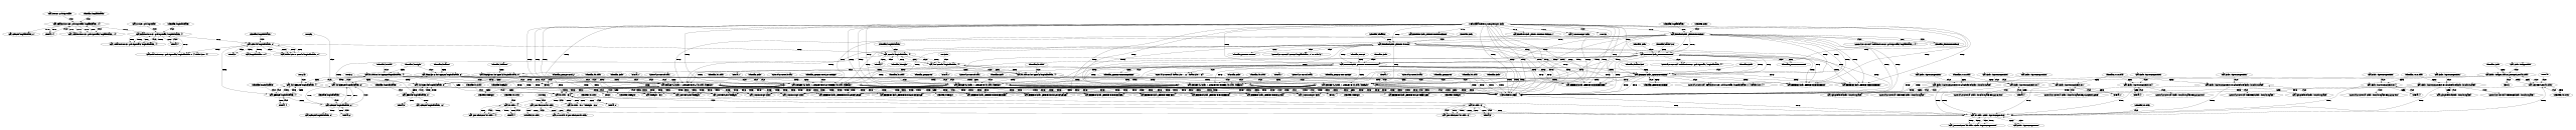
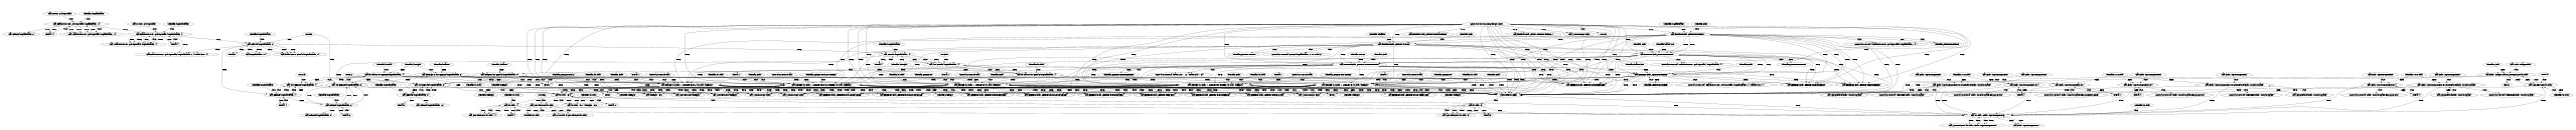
  digraph {
    n1 [label="(Call,cinfo->image_width = (JDIMENSION)biWidth)"]
    n2 [label="(Call,(JDIMENSION)biWidth)"]
    n3 [label="(MethodReturn,RET)"]
    n4 [label="(Block,)"]
    n5 [label="(Identifier,biWidth)"]
    n6 [label="(Call,biWidth * cinfo->input_components)"]
    n7 [label="(Call,(JDIMENSION)(biWidth * cinfo->input_components))"]
    n8 [label="(Call,cinfo->input_components)"]
    n9 [label="(Call,(JDIMENSION)biWidth)"]
    n10 [label="(Call,row_width = (JDIMENSION)biWidth)"]
    n11 [label="(Identifier,biWidth)"]
    n12 [label="(Call,biWidth <= 0)"]
    n13 [label="(Call,biWidth * 4)"]
    n14 [label="(Literal,0)"]
    n15 [label="(Call,biWidth <= 0 || biHeight <= 0)"]
    n16 [label="(Call,(JDIMENSION)(biWidth * 4))"]
    n17 [label="(Literal,4)"]
    n18 [label="(Call,biWidth * 3)"]
    n19 [label="(Call,(JDIMENSION)(biWidth * 3))"]
    n20 [label="(Literal,3)"]
    n21 [label="(Call,TRACEMS2(cinfo, 1, JTRC_BMP_OS2, biWidth, biHeight))"]
    n22 [label="(Call,(j_common_ptr)cinfo)"]
    n23 [label="(Call,ERREXIT(cinfo, JERR_BAD_IN_COLORSPACE))"]
    n24 [label="(Call,ERREXIT(cinfo, JERR_BAD_IN_COLORSPACE))"]
    n25 [label="(Call,(JDIMENSION)biHeight)"]
    n26 [label="(Call,(JDIMENSION)biHeight)"]
    n27 [label="(Call,(j_common_ptr)cinfo)"]
    n28 [label="(Call,ERREXIT(cinfo, JERR_BMP_BADDEPTH))"]
    n29 [label="(Call,biHeight <= 0)"]
    n30 [label="(Call,ERREXIT(cinfo, JERR_BMP_BADHEADER))"]
    n31 [label="(Call,ERREXIT(cinfo, JERR_BMP_BADPLANES))"]
    n32 [label="(Call,ERREXIT(cinfo, JERR_BMP_BADCMAP))"]
    n33 [label="(Identifier,biHeight)"]
    n34 [label="(Block,)"]
    n35 [label="(Call,ERREXIT(cinfo, JERR_BAD_IN_COLORSPACE))"]
    n36 [label="(Call,ERREXIT(cinfo, JERR_BMP_EMPTY))"]
    n37 [label="(Call,(j_common_ptr)cinfo)"]
    n38 [label="(Call,ERREXIT(cinfo, JERR_BMP_NOT))"]
    n39 [label="(Call,ERREXIT(cinfo, JERR_INPUT_EOF))"]
    n40 [label="(Call,ERREXIT(cinfo, JERR_BMP_BADHEADER))"]
    n41 [label="(Call,ERREXIT(cinfo, JERR_INPUT_EOF))"]
    n42 [label="(Call,TRACEMS2(cinfo, 1, JTRC_BMP, biWidth, biHeight))"]
    n43 [label="(Call,TRACEMS2(cinfo, 1, JTRC_BMP, biWidth, biHeight))"]
    n44 [label="(Call,TRACEMS2(cinfo, 1, JTRC_BMP_MAPPED, biWidth, biHeight))"]
    n45 [label="(Call,TRACEMS2(cinfo, 1, JTRC_BMP_OS2_MAPPED, biWidth, biHeight))"]
    n46 [label="(ControlStructure,if (GET_2B(bmpfileheader, 0) != 0x4D42))"]
    n47 [label="(Call,ERREXIT(cinfo, JERR_BMP_BADDEPTH))"]
    n48 [label="(Call,ERREXIT(cinfo, JERR_BMP_BADHEADER))"]
    n49 [label="(Call,ERREXIT(cinfo, JERR_BMP_BADDEPTH))"]
    n50 [label="(Identifier,JERR_BMP_NOT)"]
    n51 [label="(ControlStructure,if (!ReadOK(source->pub.input_file, bmpinfoheader + 4, headerSize - 4)))"]
    n52 [label="(Identifier,JERR_INPUT_EOF)"]
    n53 [label="(Identifier,JERR_BMP_BADHEADER)"]
    n54 [label="(ControlStructure,if (headerSize < 12 || headerSize > 64))"]
    n55 [label="(Identifier,JERR_INPUT_EOF)"]
    n56 [label="(ControlStructure,if (!ReadOK(source->pub.input_file, bmpinfoheader, 4)))"]
    n57 [label="(Call,ERREXIT(cinfo, JERR_BMP_COMPRESSED))"]
    n58 [label="(Block,)"]
    n59 [label="(Identifier,biHeight)"]
    n60 [label="(Identifier,biHeight)"]
    n61 [label="(Identifier,biHeight)"]
    n62 [label="(Identifier,biHeight)"]
    n63 [label="(Call,ERREXIT(cinfo, JERR_INPUT_EOF))"]
    n64 [label="(ControlStructure,if (!ReadOK(source->pub.input_file, bmpfileheader, 14)))"]
    n65 [label="(Identifier,JERR_INPUT_EOF)"]
-   n66 [label="(MethodParameterIn,j_compress_ptr cinfo)"]
+   n66 [label="(ControlStructure,j_compress_ptr cinfo)"]
    n67 [label="(Call,ERREXIT(cinfo, JERR_BMP_BADDEPTH))"]
    n68 [label="(Call,ERREXIT(cinfo, JERR_WIDTH_OVERFLOW))"]
    n69 [label="(Call,(j_common_ptr)cinfo)"]
    1000132
    n71 [label="(Call,biWidth = (int)GET_2B(bmpinfoheader, 4))"]
    n72 [label="(Call,(int)GET_2B(bmpinfoheader, 4))"]
    n73 [label="(Block,)"]
    n74 [label="(Call,GET_2B(bmpinfoheader, 4))"]
    n75 [label="(Call,GET_2B(bmpinfoheader, 6))"]
    n76 [label="(Literal,4)"]
    n77 [label="(Call,(int)GET_2B(bmpinfoheader, 6))"]
    n78 [label="(Call,GET_2B(bmpinfoheader, 8))"]
    n79 [label="(Literal,6)"]
    n80 [label="(Call,GET_4B(bmpinfoheader, 0))"]
    n81 [label="(Call,GET_4B(bmpinfoheader, 4))"]
    n82 [label="(Literal,0)"]
    n83 [label="(Call,bmpinfoheader + 4)"]
    n84 [label="(Call,ReadOK(source->pub.input_file, bmpinfoheader + 4, headerSize - 4))"]
    n85 [label="(Call,headerSize = GET_4B(bmpinfoheader, 0))"]
    n86 [label="(Call,(int)GET_4B(bmpinfoheader, 4))"]
    n87 [label="(Call,GET_4B(bmpinfoheader, 8))"]
    n88 [label="(Literal,4)"]
    n89 [label="(Call,ReadOK(source->pub.input_file, bmpinfoheader, 4))"]
    n90 [label="(Call,!ReadOK(source->pub.input_file, bmpinfoheader, 4))"]
    n91 [label="(Literal,4)"]
    n92 [label="(Call,ReadOK(source->pub.input_file, bmpfileheader, 14))"]
    n93 [label="(Call,GET_2B(bmpfileheader, 0))"]
    n94 [label="(Call,!ReadOK(source->pub.input_file, bmpfileheader, 14))"]
    n95 [label="(Literal,14)"]
    n96 [label="(Call,biHeight = (int)GET_2B(bmpinfoheader, 6))"]
    n97 [label="(Call,biWidth = (int)GET_4B(bmpinfoheader, 4))"]
    n98 [label="(Call,(int)GET_4B(bmpinfoheader, 8))"]
    n99 [label="(Literal,8)"]
    n100 [label="(Call,GET_2B(bmpinfoheader, 12))"]
-   n101 [label="(Call,biHeight = (int)GET_4B(bmpinfoheader, 8))"]
+   n101 [label="(Call,image = (int)GET_4B(bmpinfoheader, 8))"]
    n102 [label="(Call,cinfo->input_components = 4)"]
    n103 [label="(ControlStructure,if (cinfo->in_color_space == JCS_CMYK))"]
    n104 [label="(Literal,4)"]
    n105 [label="(Call,cinfo->input_components = 1)"]
    n106 [label="(ControlStructure,if (cinfo->in_color_space == JCS_GRAYSCALE))"]
    n107 [label="(Literal,1)"]
    n108 [label="(Call,cinfo->input_components = rgb_pixelsize[cinfo->in_color_space])"]
    n109 [label="(ControlStructure,if (IsExtRGB(cinfo->in_color_space)))"]
    n110 [label="(Call,rgb_pixelsize[cinfo->in_color_space])"]
    n111 [label="(Call,cinfo->input_components = rgb_pixelsize[cinfo->in_color_space])"]
    n112 [label="(ControlStructure,if (IsExtRGB(cinfo->in_color_space)))"]
    n113 [label="(Call,rgb_pixelsize[cinfo->in_color_space])"]
    n114 [label="(Call,cinfo->input_components = 4)"]
    n115 [label="(ControlStructure,if (cinfo->in_color_space == JCS_CMYK))"]
    n116 [label="(Literal,4)"]
    n117 [label="(Call,cinfo->input_components = 4)"]
    n118 [label="(ControlStructure,if (cinfo->in_color_space == JCS_CMYK))"]
    n119 [label="(Literal,4)"]
    n120 [label="(Call,cinfo->input_components = rgb_pixelsize[cinfo->in_color_space])"]
    n121 [label="(ControlStructure,if (IsExtRGB(cinfo->in_color_space)))"]
    n122 [label="(Call,rgb_pixelsize[cinfo->in_color_space])"]
    n123 [label="(Call,cinfo->input_components)"]
    n124 [label="(Call,source->pub.input_file)"]
    n125 [label="(Call,cinfo->input_components)"]
    n126 [label="(Identifier,JTRC_BMP)"]
    n127 [label="(Identifier,cinfo)"]
    n128 [label="(Literal,1)"]
    n129 [label="(Identifier,bmpinfoheader)"]
    n130 [label="(Identifier,cinfo)"]
    n131 [label="(Identifier,cinfo)"]
    n132 [label="(Identifier,row_width)"]
    n133 [label="(Identifier,cinfo)"]
    n134 [label="(Identifier,bfOffBits)"]
    n135 [label="(Identifier,bmpfileheader)"]
    n136 [label="(Identifier,source)"]
    n137 [label="(ControlStructure,break;)"]
    n138 [label="(ControlStructure,break;)"]
    n139 [label="(Identifier,biWidth)"]
    n140 [label="(Identifier,biWidth)"]
    n141 [label="(Identifier,bmpinfoheader)"]
    n142 [label="(Literal,1)"]
    n143 [label="(Identifier,row_width)"]
    n144 [label="(Identifier,row_width)"]
    n145 [label="(Identifier,biWidth)"]
    n146 [label="(Identifier,biHeight)"]
    n147 [label="(Identifier,biWidth)"]
    n148 [label="(Identifier,headerSize)"]
    n149 [label="(Identifier,cinfo)"]
    n150 [label="(Call,cinfo->input_components)"]
    n151 [label="(Call,source->pub.input_file)"]
    n152 [label="(Call,cinfo->input_components)"]
    n153 [label="(Identifier,biWidth)"]
    n154 [label="(Identifier,JTRC_BMP)"]
    n155 [label="(Identifier,cinfo)"]
    n156 [label="(Identifier,biHeight)"]
    n157 [label="(Identifier,cinfo)"]
    n158 [label="(Identifier,biWidth)"]
    n159 [label="(Call,cinfo->input_components)"]
    n160 [label="(Identifier,headerSize)"]
    n161 [label="(Identifier,cinfo)"]
    n162 [label="(Identifier,JTRC_BMP_OS2_MAPPED)"]
    n163 [label="(Identifier,cinfo)"]
    n164 [label="(Literal,1)"]
    n165 [label="(Identifier,biWidth)"]
    n166 [label="(Identifier,bmpinfoheader)"]
    n167 [label="(Identifier,bmpinfoheader)"]
    n168 [label="(ControlStructure,break;)"]
    n169 [label="(ControlStructure,break;)"]
    n170 [label="(Identifier,biWidth)"]
    n171 [label="(Identifier,bmpinfoheader)"]
    n172 [label="(Literal,1)"]
    n173 [label="(Identifier,cinfo)"]
    n174 [label="(Identifier,JTRC_BMP_OS2)"]
    n175 [label="(Literal,1)"]
    n176 [label="(Call,cinfo->image_width)"]
    n177 [label="(Identifier,biPlanes)"]
    n178 [label="(Identifier,biWidth)"]
    n179 [label="(Identifier,biHeight)"]
    n180 [label="(Identifier,biWidth)"]
    n181 [label="(Call,cinfo->input_components)"]
    n182 [label="(Call,cinfo->input_components)"]
    n183 [label="(Identifier,biWidth)"]
    n184 [label="(Identifier,JTRC_BMP_MAPPED)"]
    n185 [label="(Identifier,biPlanes)"]
    n186 [label="(Identifier,bmpinfoheader)"]
    n187 [label="(ControlStructure,break;)"]
    n188 [label="(Identifier,bmpfileheader)"]
    n189 [label="(Identifier,cinfo)"]
    1000845
    1000586
    1000245
    1000252
    1000305
    1000312
    n1 -> n2 [label="CFG: "]
    n1 -> n3 [label="DDG: "]
    n1 -> n3 [label="DDG: "]
    n1 -> n4 [label="AST: "]
    n2 -> n1 [label="AST: "]
    n2 -> n1 [label="DDG: "]
    n2 -> n3 [label="DDG: "]
    n2 -> n5 [label="CFG: "]
    n5 -> n2 [label="AST: "]
    n6 -> n2 [label="DDG: "]
    n6 -> n3 [label="DDG: "]
    n6 -> n7 [label="AST: "]
    n6 -> n7 [label="DDG: "]
    n6 -> n7 [label="DDG: "]
    n6 -> n8 [label="CFG: "]
    n7 -> n6 [label="CFG: "]
    n8 -> n6 [label="AST: "]
    n9 -> n6 [label="DDG: "]
    n9 -> n10 [label="AST: "]
    n9 -> n10 [label="DDG: "]
    n9 -> n11 [label="CFG: "]
    n10 -> n9 [label="CFG: "]
    n11 -> n9 [label="AST: "]
    n12 -> n6 [label="DDG: "]
    n12 -> n9 [label="DDG: "]
    n12 -> n13 [label="DDG: "]
    n12 -> n14 [label="CFG: "]
    n12 -> n15 [label="AST: "]
    n12 -> n15 [label="DDG: "]
    n12 -> n15 [label="DDG: "]
    n13 -> n6 [label="DDG: "]
    n13 -> n16 [label="AST: "]
    n13 -> n16 [label="DDG: "]
    n13 -> n16 [label="DDG: "]
    n13 -> n17 [label="CFG: "]
    n14 -> n12 [label="AST: "]
    n15 -> n12 [label="CFG: "]
    n16 -> n13 [label="CFG: "]
    n17 -> n13 [label="AST: "]
    n18 -> n6 [label="DDG: "]
    n18 -> n19 [label="AST: "]
    n18 -> n19 [label="DDG: "]
    n18 -> n19 [label="DDG: "]
    n18 -> n20 [label="CFG: "]
    n19 -> n18 [label="CFG: "]
-   n20 -> n18 [label="AST: "]
+   n3 -> n18 [label="AST: "]
    n21 -> n3 [label="DDG: "]
    n21 -> n3 [label="DDG: "]
    n21 -> n12 [label="DDG: "]
    n21 -> n22 [label="DDG: "]
    n21 -> n23 [label="DDG: "]
    n21 -> n24 [label="DDG: "]
    n21 -> n25 [label="DDG: "]
    n21 -> n26 [label="DDG: "]
    n21 -> n27 [label="DDG: "]
    n21 -> n28 [label="DDG: "]
    n21 -> n29 [label="DDG: "]
    n21 -> n30 [label="DDG: "]
    n21 -> n31 [label="DDG: "]
    n21 -> n32 [label="DDG: "]
    n21 -> n33 [label="CFG: "]
    n21 -> n34 [label="AST: "]
    n21 -> n35 [label="DDG: "]
    n21 -> n36 [label="DDG: "]
    n21 -> n37 [label="DDG: "]
    n33 -> n21 [label="AST: "]
    n38 -> n3 [label="DDG: "]
    n38 -> n3 [label="DDG: "]
    n38 -> n21 [label="DDG: "]
    n38 -> n39 [label="DDG: "]
    n38 -> n40 [label="DDG: "]
    n38 -> n41 [label="DDG: "]
    n38 -> n42 [label="DDG: "]
    n38 -> n43 [label="DDG: "]
    n38 -> n44 [label="DDG: "]
    n38 -> n45 [label="DDG: "]
    n38 -> n46 [label="AST: "]
    n38 -> n47 [label="DDG: "]
    n38 -> n48 [label="DDG: "]
    n38 -> n49 [label="DDG: "]
    n38 -> n50 [label="CFG: "]
    n39 -> n3 [label="DDG: "]
    n39 -> n3 [label="DDG: "]
    n39 -> n21 [label="DDG: "]
    n39 -> n42 [label="DDG: "]
    n39 -> n43 [label="DDG: "]
    n39 -> n44 [label="DDG: "]
    n39 -> n45 [label="DDG: "]
    n39 -> n47 [label="DDG: "]
    n39 -> n48 [label="DDG: "]
    n39 -> n49 [label="DDG: "]
    n39 -> n51 [label="AST: "]
    n39 -> n52 [label="CFG: "]
    n40 -> n3 [label="DDG: "]
    n40 -> n3 [label="DDG: "]
    n40 -> n21 [label="DDG: "]
    n40 -> n30 [label="DDG: "]
    n40 -> n39 [label="DDG: "]
    n40 -> n42 [label="DDG: "]
    n40 -> n43 [label="DDG: "]
    n40 -> n44 [label="DDG: "]
    n40 -> n45 [label="DDG: "]
    n40 -> n47 [label="DDG: "]
    n40 -> n48 [label="DDG: "]
    n40 -> n48 [label="DDG: "]
    n40 -> n49 [label="DDG: "]
    n40 -> n53 [label="CFG: "]
    n40 -> n54 [label="AST: "]
    n41 -> n3 [label="DDG: "]
    n41 -> n3 [label="DDG: "]
    n41 -> n21 [label="DDG: "]
    n41 -> n39 [label="DDG: "]
    n41 -> n39 [label="DDG: "]
    n41 -> n40 [label="DDG: "]
    n41 -> n42 [label="DDG: "]
    n41 -> n43 [label="DDG: "]
    n41 -> n44 [label="DDG: "]
    n41 -> n45 [label="DDG: "]
    n41 -> n47 [label="DDG: "]
    n41 -> n48 [label="DDG: "]
    n41 -> n49 [label="DDG: "]
    n41 -> n55 [label="CFG: "]
    n41 -> n56 [label="AST: "]
    n42 -> n3 [label="DDG: "]
    n42 -> n3 [label="DDG: "]
    n42 -> n12 [label="DDG: "]
    n42 -> n22 [label="DDG: "]
    n42 -> n23 [label="DDG: "]
    n42 -> n24 [label="DDG: "]
    n42 -> n25 [label="DDG: "]
    n42 -> n26 [label="DDG: "]
    n42 -> n27 [label="DDG: "]
    n42 -> n28 [label="DDG: "]
    n42 -> n29 [label="DDG: "]
    n42 -> n30 [label="DDG: "]
    n42 -> n31 [label="DDG: "]
    n42 -> n32 [label="DDG: "]
    n42 -> n35 [label="DDG: "]
    n42 -> n36 [label="DDG: "]
    n42 -> n37 [label="DDG: "]
    n42 -> n57 [label="DDG: "]
    n42 -> n58 [label="AST: "]
    n42 -> n59 [label="CFG: "]
    n43 -> n3 [label="DDG: "]
    n43 -> n3 [label="DDG: "]
    n43 -> n12 [label="DDG: "]
    n43 -> n22 [label="DDG: "]
    n43 -> n23 [label="DDG: "]
    n43 -> n24 [label="DDG: "]
    n43 -> n25 [label="DDG: "]
    n43 -> n26 [label="DDG: "]
    n43 -> n27 [label="DDG: "]
    n43 -> n28 [label="DDG: "]
    n43 -> n29 [label="DDG: "]
    n43 -> n30 [label="DDG: "]
    n43 -> n31 [label="DDG: "]
    n43 -> n32 [label="DDG: "]
    n43 -> n35 [label="DDG: "]
    n43 -> n36 [label="DDG: "]
    n43 -> n37 [label="DDG: "]
    n43 -> n57 [label="DDG: "]
    n43 -> n58 [label="AST: "]
    n43 -> n60 [label="CFG: "]
    n44 -> n3 [label="DDG: "]
    n44 -> n3 [label="DDG: "]
    n44 -> n12 [label="DDG: "]
    n44 -> n22 [label="DDG: "]
    n44 -> n23 [label="DDG: "]
    n44 -> n24 [label="DDG: "]
    n44 -> n25 [label="DDG: "]
    n44 -> n26 [label="DDG: "]
    n44 -> n27 [label="DDG: "]
    n44 -> n28 [label="DDG: "]
    n44 -> n29 [label="DDG: "]
    n44 -> n30 [label="DDG: "]
    n44 -> n31 [label="DDG: "]
    n44 -> n32 [label="DDG: "]
    n44 -> n35 [label="DDG: "]
    n44 -> n36 [label="DDG: "]
    n44 -> n37 [label="DDG: "]
    n44 -> n57 [label="DDG: "]
    n44 -> n58 [label="AST: "]
    n44 -> n61 [label="CFG: "]
    n45 -> n3 [label="DDG: "]
    n45 -> n3 [label="DDG: "]
    n45 -> n12 [label="DDG: "]
    n45 -> n22 [label="DDG: "]
    n45 -> n23 [label="DDG: "]
    n45 -> n24 [label="DDG: "]
    n45 -> n25 [label="DDG: "]
    n45 -> n26 [label="DDG: "]
    n45 -> n27 [label="DDG: "]
    n45 -> n28 [label="DDG: "]
    n45 -> n29 [label="DDG: "]
    n45 -> n30 [label="DDG: "]
    n45 -> n31 [label="DDG: "]
    n45 -> n32 [label="DDG: "]
    n45 -> n34 [label="AST: "]
    n45 -> n35 [label="DDG: "]
    n45 -> n36 [label="DDG: "]
    n45 -> n37 [label="DDG: "]
    n45 -> n62 [label="CFG: "]
    n50 -> n38 [label="AST: "]
    n52 -> n39 [label="AST: "]
    n53 -> n40 [label="AST: "]
    n55 -> n41 [label="AST: "]
    n59 -> n42 [label="AST: "]
    n60 -> n43 [label="AST: "]
    n61 -> n44 [label="AST: "]
    n62 -> n45 [label="AST: "]
    n63 -> n3 [label="DDG: "]
    n63 -> n3 [label="DDG: "]
    n63 -> n21 [label="DDG: "]
    n63 -> n38 [label="DDG: "]
    n63 -> n39 [label="DDG: "]
    n63 -> n39 [label="DDG: "]
    n63 -> n40 [label="DDG: "]
    n63 -> n41 [label="DDG: "]
    n63 -> n41 [label="DDG: "]
    n63 -> n42 [label="DDG: "]
    n63 -> n43 [label="DDG: "]
    n63 -> n44 [label="DDG: "]
    n63 -> n45 [label="DDG: "]
    n63 -> n47 [label="DDG: "]
    n63 -> n48 [label="DDG: "]
    n63 -> n49 [label="DDG: "]
    n63 -> n64 [label="AST: "]
    n63 -> n65 [label="CFG: "]
    n65 -> n63 [label="AST: "]
    n66 -> n3 [label="DDG: "]
    n66 -> n21 [label="DDG: "]
    n66 -> n22 [label="DDG: "]
    n66 -> n23 [label="DDG: "]
    n66 -> n24 [label="DDG: "]
    n66 -> n27 [label="DDG: "]
    n66 -> n28 [label="DDG: "]
    n66 -> n30 [label="DDG: "]
    n66 -> n31 [label="DDG: "]
    n66 -> n32 [label="DDG: "]
    n66 -> n35 [label="DDG: "]
    n66 -> n36 [label="DDG: "]
    n66 -> n37 [label="DDG: "]
    n66 -> n38 [label="DDG: "]
    n66 -> n39 [label="DDG: "]
    n66 -> n40 [label="DDG: "]
    n66 -> n41 [label="DDG: "]
    n66 -> n42 [label="DDG: "]
    n66 -> n43 [label="DDG: "]
    n66 -> n44 [label="DDG: "]
    n66 -> n45 [label="DDG: "]
    n66 -> n47 [label="DDG: "]
    n66 -> n48 [label="DDG: "]
    n66 -> n49 [label="DDG: "]
    n66 -> n57 [label="DDG: "]
    n66 -> n63 [label="DDG: "]
    n66 -> n67 [label="DDG: "]
    n66 -> n68 [label="DDG: "]
    n66 -> n69 [label="DDG: "]
    n66 -> 1000132 [label="AST: "]
    n71 -> n3 [label="DDG: "]
    n71 -> n12 [label="CFG: "]
    n71 -> n21 [label="DDG: "]
    n71 -> n45 [label="DDG: "]
    n71 -> n72 [label="CFG: "]
    n71 -> n73 [label="AST: "]
    n72 -> n3 [label="DDG: "]
    n72 -> n71 [label="AST: "]
    n72 -> n71 [label="DDG: "]
    n72 -> n74 [label="CFG: "]
    n74 -> n72 [label="AST: "]
    n74 -> n72 [label="DDG: "]
    n74 -> n72 [label="DDG: "]
    n74 -> n75 [label="DDG: "]
    n74 -> n76 [label="CFG: "]
    n75 -> n77 [label="AST: "]
    n75 -> n77 [label="DDG: "]
    n75 -> n77 [label="DDG: "]
    n75 -> n78 [label="DDG: "]
    n75 -> n79 [label="CFG: "]
    n76 -> n74 [label="AST: "]
    n77 -> n3 [label="DDG: "]
    n77 -> n75 [label="CFG: "]
    n77 -> n96 [label="AST: "]
    n77 -> n96 [label="DDG: "]
    n79 -> n75 [label="AST: "]
    n80 -> n74 [label="DDG: "]
    n80 -> n81 [label="DDG: "]
    n80 -> n82 [label="CFG: "]
    n80 -> n83 [label="DDG: "]
    n80 -> n84 [label="DDG: "]
    n80 -> n85 [label="AST: "]
    n80 -> n85 [label="DDG: "]
    n80 -> n85 [label="DDG: "]
    n81 -> n86 [label="AST: "]
    n81 -> n86 [label="DDG: "]
    n81 -> n86 [label="DDG: "]
    n81 -> n87 [label="DDG: "]
    n81 -> n88 [label="CFG: "]
    n82 -> n80 [label="AST: "]
-   n85 -> n80 [label="CFG: "]
+   1000252 -> n80 [label="CFG: "]
    n86 -> n3 [label="DDG: "]
    n86 -> n81 [label="CFG: "]
    n86 -> n97 [label="AST: "]
    n86 -> n97 [label="DDG: "]
    n87 -> n98 [label="AST: "]
    n87 -> n98 [label="DDG: "]
    n87 -> n98 [label="DDG: "]
    n87 -> n99 [label="CFG: "]
    n87 -> n100 [label="DDG: "]
    n88 -> n81 [label="AST: "]
    n89 -> n80 [label="DDG: "]
    n89 -> n84 [label="DDG: "]
    n89 -> n90 [label="AST: "]
    n89 -> n90 [label="DDG: "]
    n89 -> n90 [label="DDG: "]
    n89 -> n90 [label="DDG: "]
    n89 -> n91 [label="CFG: "]
    n90 -> n89 [label="CFG: "]
    n91 -> n89 [label="AST: "]
    n92 -> n89 [label="DDG: "]
    n92 -> n93 [label="DDG: "]
    n92 -> n94 [label="AST: "]
    n92 -> n94 [label="DDG: "]
    n92 -> n94 [label="DDG: "]
    n92 -> n94 [label="DDG: "]
    n92 -> n95 [label="CFG: "]
    n94 -> n92 [label="CFG: "]
    n95 -> n92 [label="AST: "]
    n96 -> n3 [label="DDG: "]
    n96 -> n21 [label="DDG: "]
    n96 -> n25 [label="DDG: "]
    n96 -> n26 [label="DDG: "]
    n96 -> n29 [label="DDG: "]
    n96 -> n45 [label="DDG: "]
    n96 -> n73 [label="AST: "]
    n96 -> n77 [label="CFG: "]
    n97 -> n3 [label="DDG: "]
    n97 -> n12 [label="DDG: "]
    n97 -> n42 [label="DDG: "]
    n97 -> n43 [label="DDG: "]
    n97 -> n44 [label="DDG: "]
    n97 -> n73 [label="AST: "]
    n97 -> n86 [label="CFG: "]
    n98 -> n3 [label="DDG: "]
    n98 -> n87 [label="CFG: "]
    n98 -> n101 [label="AST: "]
    n98 -> n101 [label="DDG: "]
    n101 -> n3 [label="DDG: "]
    n101 -> n25 [label="DDG: "]
    n101 -> n26 [label="DDG: "]
    n101 -> n29 [label="DDG: "]
    n101 -> n42 [label="DDG: "]
    n101 -> n43 [label="DDG: "]
    n101 -> n44 [label="DDG: "]
    n101 -> n73 [label="AST: "]
    n101 -> n98 [label="CFG: "]
    n102 -> n6 [label="DDG: "]
    n102 -> n103 [label="AST: "]
    n102 -> n104 [label="CFG: "]
    n104 -> n102 [label="AST: "]
    n105 -> n6 [label="DDG: "]
    n105 -> n106 [label="AST: "]
    n105 -> n107 [label="CFG: "]
    n107 -> n105 [label="AST: "]
    n108 -> n3 [label="DDG: "]
    n108 -> n6 [label="DDG: "]
    n108 -> n109 [label="AST: "]
    n108 -> n110 [label="CFG: "]
    n110 -> n108 [label="AST: "]
    n111 -> n3 [label="DDG: "]
    n111 -> n6 [label="DDG: "]
    n111 -> n112 [label="AST: "]
    n111 -> n113 [label="CFG: "]
    n113 -> n111 [label="AST: "]
    n114 -> n6 [label="DDG: "]
    n114 -> n115 [label="AST: "]
    n114 -> n116 [label="CFG: "]
    n116 -> n114 [label="AST: "]
    n117 -> n6 [label="DDG: "]
    n117 -> n118 [label="AST: "]
    n117 -> n119 [label="CFG: "]
    n119 -> n117 [label="AST: "]
    n120 -> n3 [label="DDG: "]
    n120 -> n6 [label="DDG: "]
    n120 -> n121 [label="AST: "]
    n120 -> n122 [label="CFG: "]
    n122 -> n120 [label="AST: "]
    n123 -> n108 [label="AST: "]
    n124 -> n89 [label="AST: "]
    n125 -> n105 [label="AST: "]
    n126 -> n43 [label="AST: "]
    n127 -> n44 [label="AST: "]
    n128 -> n45 [label="AST: "]
    n129 -> n87 [label="AST: "]
    n130 -> n40 [label="AST: "]
    n131 -> n63 [label="AST: "]
    n132 -> n102 [label="CFG: "]
    n132 -> n120 [label="CFG: "]
    n133 -> n45 [label="AST: "]
    n134 -> n38 [label="CFG: "]
    n135 -> n63 [label="CFG: "]
    n136 -> n40 [label="CFG: "]
    n137 -> n45 [label="CFG: "]
    n138 -> n42 [label="CFG: "]
    n139 -> n71 [label="AST: "]
    n140 -> n44 [label="AST: "]
    n141 -> n74 [label="AST: "]
    n142 -> n21 [label="AST: "]
    n143 -> n105 [label="CFG: "]
    n143 -> n108 [label="CFG: "]
    n143 -> n117 [label="CFG: "]
    n144 -> n111 [label="CFG: "]
    n144 -> n114 [label="CFG: "]
    n145 -> n12 [label="AST: "]
    n146 -> n12 [label="CFG: "]
    n147 -> n18 [label="AST: "]
    n148 -> n39 [label="CFG: "]
    n149 -> n42 [label="AST: "]
    n150 -> n102 [label="AST: "]
    n151 -> n92 [label="AST: "]
    n152 -> n114 [label="AST: "]
    n153 -> n42 [label="AST: "]
    n154 -> n42 [label="AST: "]
    n155 -> n41 [label="AST: "]
    n156 -> n71 [label="CFG: "]
    n156 -> n96 [label="AST: "]
    n157 -> n1 [label="CFG: "]
    n158 -> n43 [label="AST: "]
    n159 -> n120 [label="AST: "]
    n160 -> n41 [label="CFG: "]
    n161 -> n39 [label="AST: "]
    n162 -> n45 [label="AST: "]
    n163 -> n43 [label="AST: "]
    n164 -> n44 [label="AST: "]
    n165 -> n13 [label="AST: "]
    n166 -> n89 [label="AST: "]
    n167 -> n81 [label="AST: "]
    n168 -> n44 [label="CFG: "]
    n169 -> n21 [label="CFG: "]
    n170 -> n45 [label="AST: "]
    n171 -> n80 [label="AST: "]
    n172 -> n43 [label="AST: "]
    n173 -> n38 [label="AST: "]
    n174 -> n21 [label="AST: "]
    n175 -> n42 [label="AST: "]
    n176 -> n1 [label="AST: "]
    n177 -> n101 [label="CFG: "]
    n178 -> n21 [label="AST: "]
    n179 -> n97 [label="CFG: "]
    n179 -> n101 [label="AST: "]
    n180 -> n97 [label="AST: "]
    n181 -> n111 [label="AST: "]
    n182 -> n117 [label="AST: "]
    n183 -> n6 [label="AST: "]
    n184 -> n44 [label="AST: "]
    n185 -> n96 [label="CFG: "]
    n186 -> n75 [label="AST: "]
    n187 -> n43 [label="CFG: "]
    n188 -> n92 [label="AST: "]
    n189 -> n21 [label="AST: "]
    1000845 -> n2 [label="AST: "]
    1000586 -> n9 [label="AST: "]
    1000245 -> n72 [label="AST: "]
    1000252 -> n77 [label="AST: "]
    1000305 -> n86 [label="AST: "]
    1000312 -> n98 [label="AST: "]
  }
